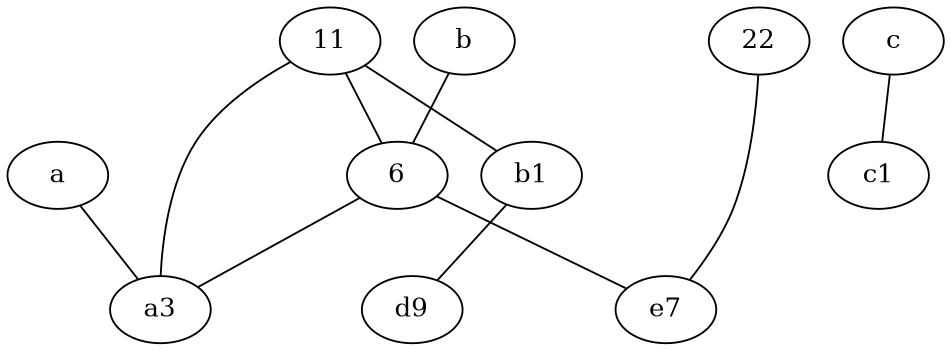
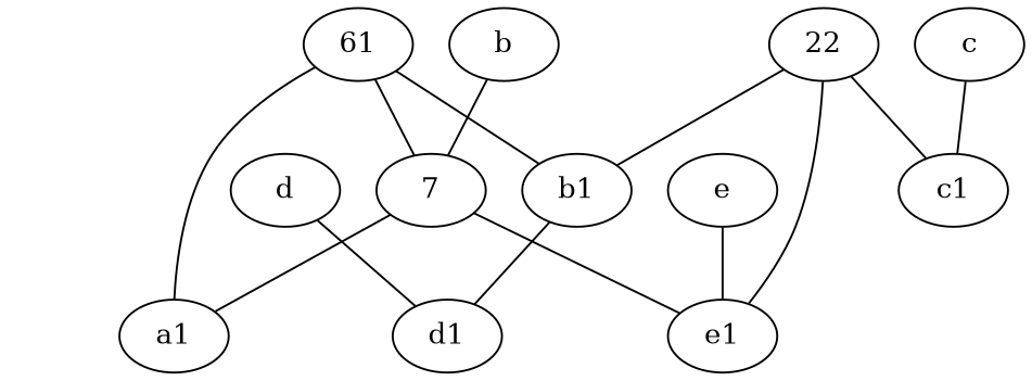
  graph {
    node [labelfontsize=50]
-   a
-   a1 [label=a3]
+   a1
    b1
-   d1 [label=d9]
-   11
-   6
-   e1 [label=e7]
+   d1
+   11 [label=61]
+   6 [label=7]
+   e1
+   e
    b
    22
    c1
+   d
    c
-   a -- a1
    b1 -- d1
    11 -- a1
    11 -- b1
    11 -- 6
    6 -- a1
    6 -- e1
+   e -- e1
    b -- 6
+   22 -- b1
    22 -- e1
+   22 -- c1
+   d -- d1
    c -- c1
  }
